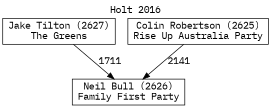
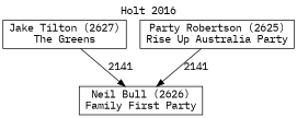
  digraph {
    fontname="IBM Plex Mono"
    label="Holt 2016"
    labelloc=t
    mclimit=10
    node [fontname="IBM Plex Mono" shape=box]
    edge [fontname="IBM Plex Mono"]
    n1 [label="Neil Bull (2626)\nFamily First Party"]
    n2 [label="Jake Tilton (2627)\nThe Greens"]
-   n3 [label="Colin Robertson (2625)\nRise Up Australia Party"]
-   n2 -> n1 [label=1711]
+   n3 [label="Party Robertson (2625)\nRise Up Australia Party"]
+   n2 -> n1 [label=2141]
    n3 -> n1 [label=2141]
  }
